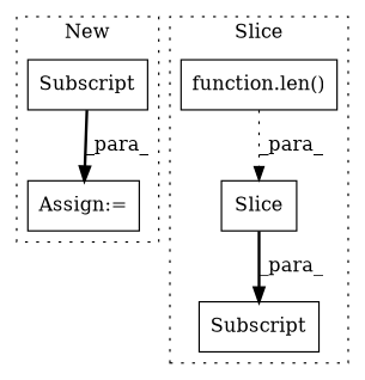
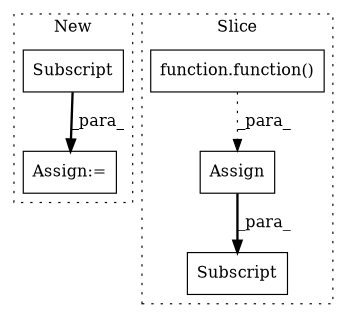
  digraph {
    node [a=63 shape=box]
    edge [style=bold]
    n1 [l="28,0" label=Subscript s="21410,0"]
    n2 [a=68 l=3 label="Assign:=" s=21407]
-   n3 [a=80 l=22 label=Slice s=21381]
-   n4 [a=75 l="4,1" label="function.len()" s="21382,21402"]
+   n3 [a=80 l=22 label=Assign s=21381]
+   n4 [a=75 l="4,1" label="function.function()" s="21382,21402"]
    n5 [l="39,0" label=Subscript s="21365,0"]
    subgraph cluster_1 {
      label=New
      style=dotted
      n1
      n2
    }
    subgraph cluster_2 {
      label=Slice
      style=dotted
      n3
      n4
      n5
    }
    n1 -> n2 [label=_para_]
    n3 -> n5 [label=_para_]
    n4 -> n3 [label=_para_ style=dotted]
  }
